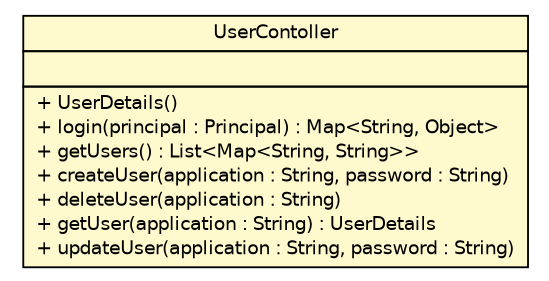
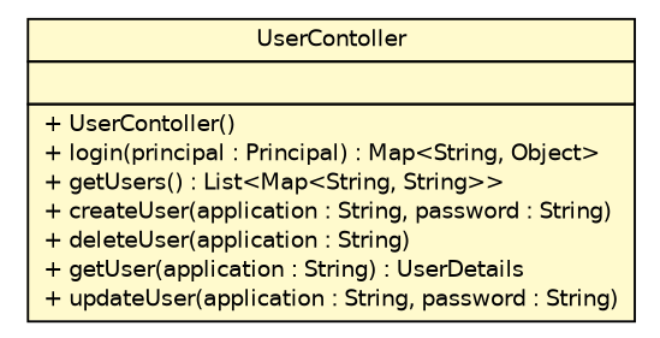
  digraph {
    nodesep=0.25
    ranksep=0.5
-   n1 [fontcolor=black fontname=Helvetica fontsize=10.0 label=<<table title="com.yirendai.oss.environment.configserver.UserContoller" border="0" cellborder="1" cellspacing="0" cellpadding="2" port="p" bgcolor="lemonChiffon" href="./UserContoller.html"> 		<tr><td><table border="0" cellspacing="0" cellpadding="1"> <tr><td align="center" balign="center"> UserContoller </td></tr> 		</table></td></tr> 		<tr><td><table border="0" cellspacing="0" cellpadding="1"> <tr><td align="left" balign="left">  </td></tr> 		</table></td></tr> 		<tr><td><table border="0" cellspacing="0" cellpadding="1"> <tr><td align="left" balign="left"> + UserDetails() </td></tr> <tr><td align="left" balign="left"> + login(principal : Principal) : Map&lt;String, Object&gt; </td></tr> <tr><td align="left" balign="left"> + getUsers() : List&lt;Map&lt;String, String&gt;&gt; </td></tr> <tr><td align="left" balign="left"> + createUser(application : String, password : String) </td></tr> <tr><td align="left" balign="left"> + deleteUser(application : String) </td></tr> <tr><td align="left" balign="left"> + getUser(application : String) : UserDetails </td></tr> <tr><td align="left" balign="left"> + updateUser(application : String, password : String) </td></tr> 		</table></td></tr> 		</table>> shape=plaintext]
+   n1 [fontcolor=black fontname=Helvetica fontsize=10.0 label=<<table title="com.yirendai.oss.environment.configserver.UserContoller" border="0" cellborder="1" cellspacing="0" cellpadding="2" port="p" bgcolor="lemonChiffon" href="./UserContoller.html"> 		<tr><td><table border="0" cellspacing="0" cellpadding="1"> <tr><td align="center" balign="center"> UserContoller </td></tr> 		</table></td></tr> 		<tr><td><table border="0" cellspacing="0" cellpadding="1"> <tr><td align="left" balign="left">  </td></tr> 		</table></td></tr> 		<tr><td><table border="0" cellspacing="0" cellpadding="1"> <tr><td align="left" balign="left"> + UserContoller() </td></tr> <tr><td align="left" balign="left"> + login(principal : Principal) : Map&lt;String, Object&gt; </td></tr> <tr><td align="left" balign="left"> + getUsers() : List&lt;Map&lt;String, String&gt;&gt; </td></tr> <tr><td align="left" balign="left"> + createUser(application : String, password : String) </td></tr> <tr><td align="left" balign="left"> + deleteUser(application : String) </td></tr> <tr><td align="left" balign="left"> + getUser(application : String) : UserDetails </td></tr> <tr><td align="left" balign="left"> + updateUser(application : String, password : String) </td></tr> 		</table></td></tr> 		</table>> shape=plaintext]
  }
